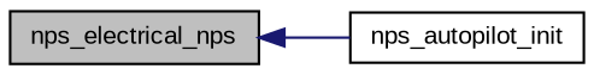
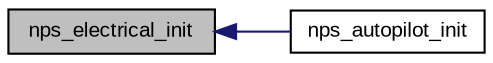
  digraph {
    rankdir=LR
    fontname="Liberation Sans"
    node [color=black fontname="Liberation Sans" fontsize=10 shape=record style=filled]
-   n1 [fillcolor=grey75 fontcolor=black height=0.2 label=nps_electrical_nps width=0.4]
+   n1 [fillcolor=grey75 fontcolor=black height=0.2 label=nps_electrical_init width=0.4]
    n2 [fillcolor=white height=0.2 label=nps_autopilot_init width=0.4]
    n1 -> n2 [color=midnightblue dir=back fontname="Liberation Sans" fontsize=10 labelfontname=FreeSans labelfontsize=10 style=solid]
  }
